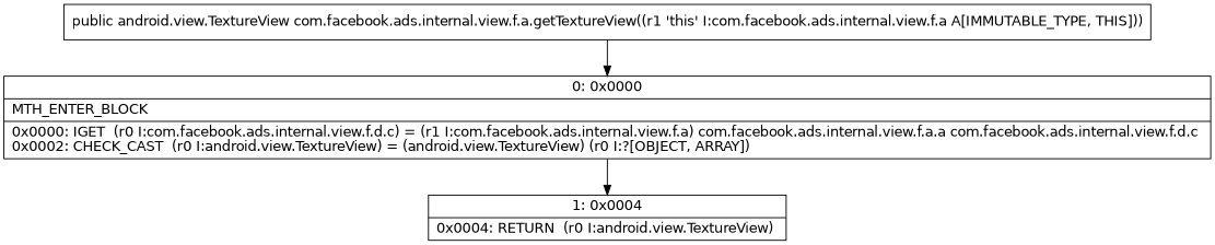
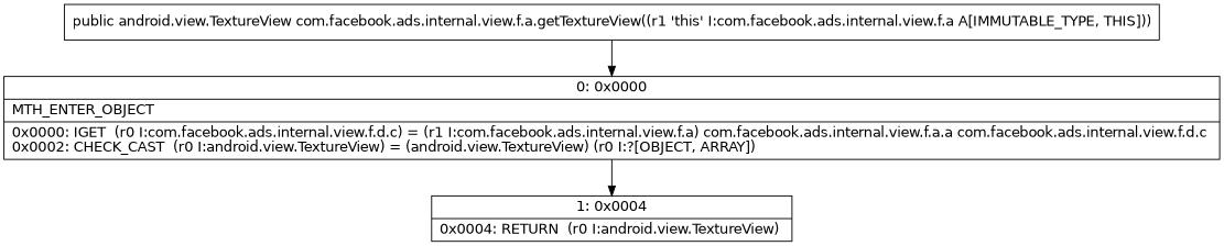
  digraph {
    fontname="DejaVu Sans"
    node [shape=record fontname="DejaVu Sans"]
    edge [fontname="DejaVu Sans"]
-   n1 [label="{0\:\ 0x0000|MTH_ENTER_BLOCK\l|0x0000: IGET  (r0 I:com.facebook.ads.internal.view.f.d.c) = (r1 I:com.facebook.ads.internal.view.f.a) com.facebook.ads.internal.view.f.a.a com.facebook.ads.internal.view.f.d.c \l0x0002: CHECK_CAST  (r0 I:android.view.TextureView) = (android.view.TextureView) (r0 I:?[OBJECT, ARRAY]) \l}"]
+   n1 [label="{0\:\ 0x0000|MTH_ENTER_OBJECT\l|0x0000: IGET  (r0 I:com.facebook.ads.internal.view.f.d.c) = (r1 I:com.facebook.ads.internal.view.f.a) com.facebook.ads.internal.view.f.a.a com.facebook.ads.internal.view.f.d.c \l0x0002: CHECK_CAST  (r0 I:android.view.TextureView) = (android.view.TextureView) (r0 I:?[OBJECT, ARRAY]) \l}"]
    n2 [label="{1\:\ 0x0004|0x0004: RETURN  (r0 I:android.view.TextureView) \l}"]
    n3 [label="{public android.view.TextureView com.facebook.ads.internal.view.f.a.getTextureView((r1 'this' I:com.facebook.ads.internal.view.f.a A[IMMUTABLE_TYPE, THIS])) }"]
    n1 -> n2
    n3 -> n1
  }
